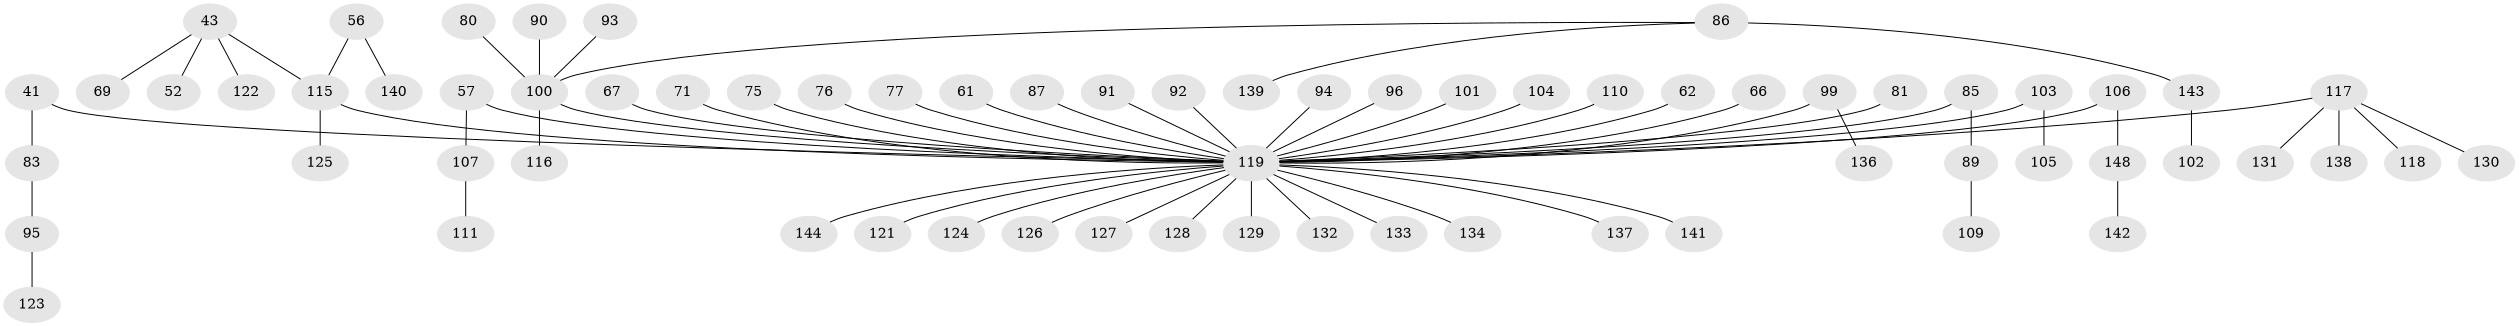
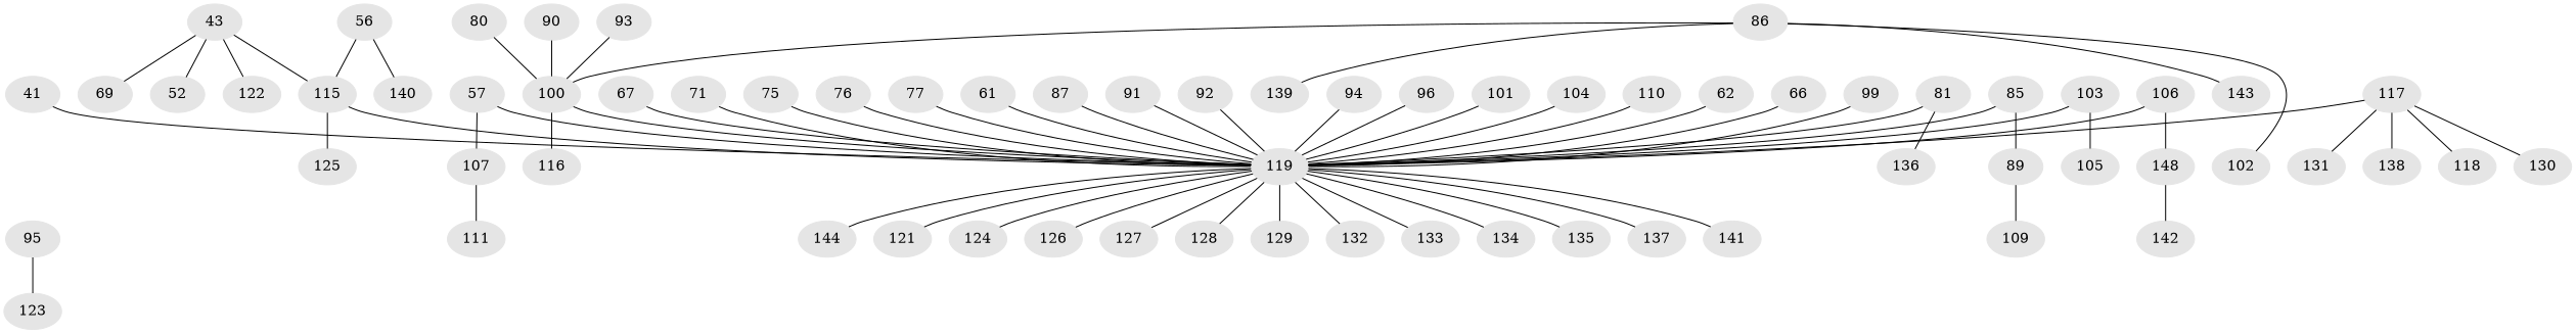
  graph {
    node [color=gray90 style=filled]
    41 [super="+32"]
-   83
    119 [super="+48+39+42+112+45+37+53+70+59"]
    95
    121
    124
    126
    127
    128
    129
    132
    133
    134
+   135
    137
    141
    144
    43
    69
    n20 [label=52]
    115 [super="+36"]
    122
    125
    56
    140
    57
    107
    111
    61
    62
    66 [super="+38"]
    67
    71
    75
    76
    77
    100 [super="+8+11+10+40+16+78"]
    116
    80
    81
    136
    123
    85
    89
    109
    86
    102
    139
    143
    87
    90
    91
    92
    93
    94
    96
    99
    101
    103
    105
    104
    106
    n63 [label=148]
    142
    110
    117 [super="+98+113+114"]
    118
    130
    131
    138
-   41 -- 83
    41 -- 119
-   83 -- 95
    119 -- 121
    119 -- 124
    119 -- 126
    119 -- 127
    119 -- 128
    119 -- 129
    119 -- 132
    119 -- 133
    119 -- 134
+   119 -- 135
    119 -- 137
    119 -- 141
    119 -- 144
    95 -- 123
    43 -- 69
    43 -- n20
    43 -- 115
    43 -- 122
    115 -- 119
    115 -- 125
    56 -- 115
    56 -- 140
    57 -- 119
    57 -- 107
    107 -- 111
    61 -- 119
    62 -- 119
    66 -- 119
    67 -- 119
    71 -- 119
    75 -- 119
    76 -- 119
    77 -- 119
    100 -- 119
    100 -- 116
    80 -- 100
    81 -- 119
-   99 -- 136
+   81 -- 136
    85 -- 119
    85 -- 89
    89 -- 109
    86 -- 100
-   143 -- 102
+   86 -- 102
    86 -- 139
    86 -- 143
    87 -- 119
    90 -- 100
    91 -- 119
    92 -- 119
    93 -- 100
    94 -- 119
    96 -- 119
    99 -- 119
    101 -- 119
    103 -- 119
    103 -- 105
    104 -- 119
    106 -- 119
    106 -- n63
    n63 -- 142
    110 -- 119
    117 -- 119
    117 -- 118
    117 -- 130
    117 -- 131
    117 -- 138
  }
